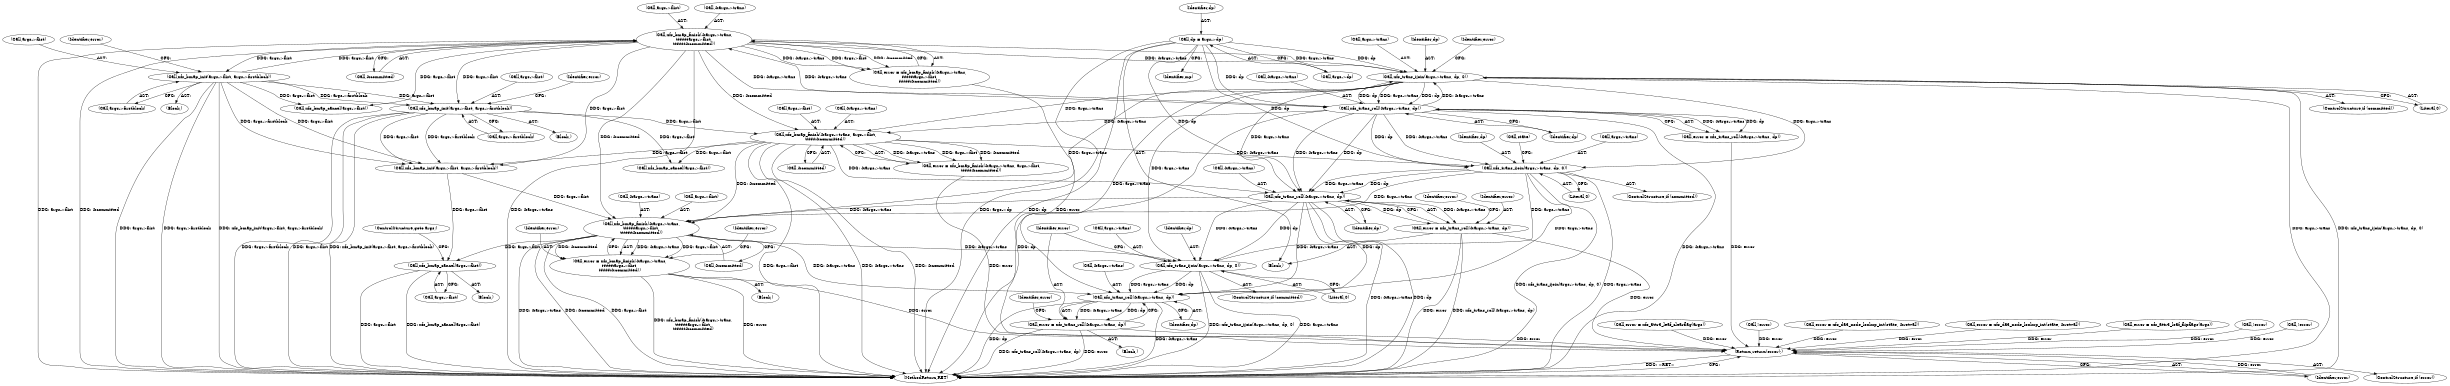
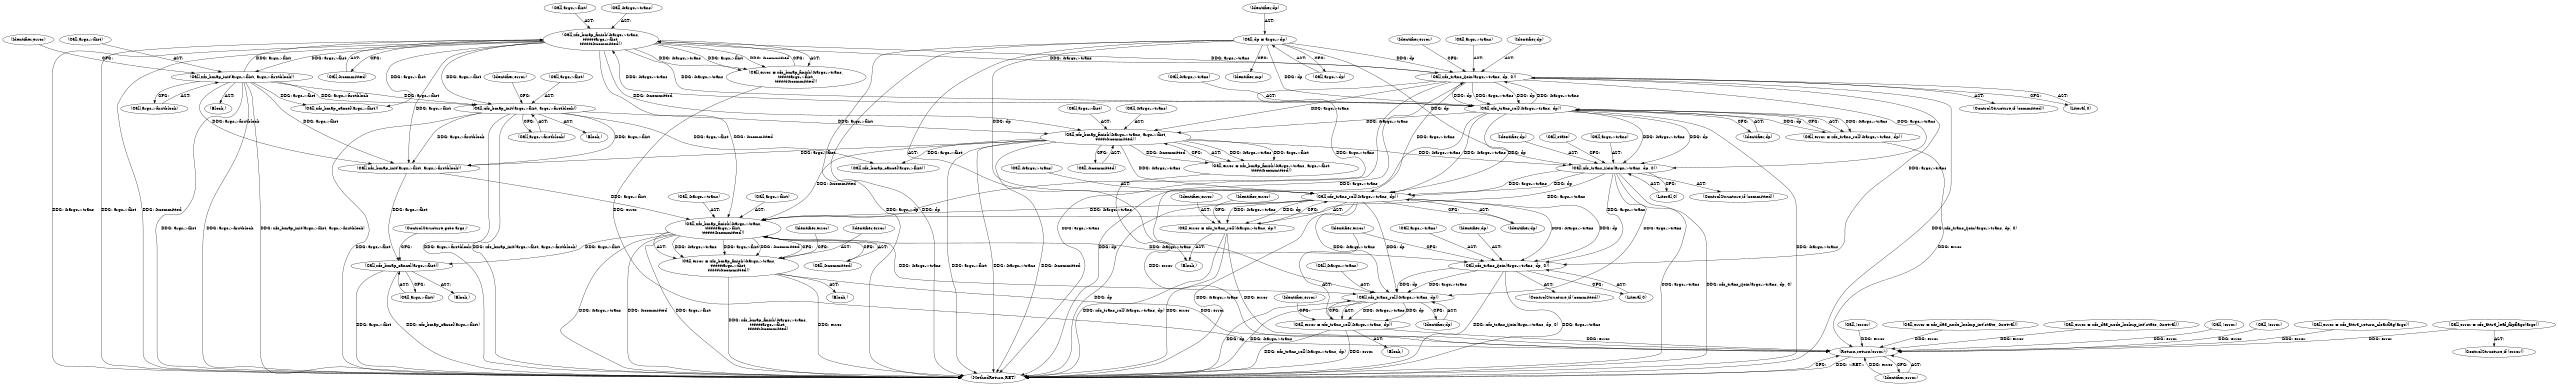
  digraph {
    n1 [label="(Call,xfs_trans_roll(&args->trans, dp))"]
    n2 [label="(Call,error = xfs_trans_roll(&args->trans, dp))"]
    n3 [label="(Call,xfs_bmap_finish(&args->trans,\n\t\t\t\t\t\t\targs->flist,\n\t\t\t\t\t\t\t&committed))"]
    n4 [label="(Call,xfs_trans_ijoin(args->trans, dp, 0))"]
    n5 [label="(Call,xfs_trans_roll(&args->trans, dp))"]
    n6 [label="(Identifier,dp)"]
    n7 [label="(MethodReturn,RET)"]
    n8 [label="(Block,)"]
    n9 [label="(Return,return(error);)"]
    n10 [label="(Call,error = xfs_bmap_finish(&args->trans,\n\t\t\t\t\t\t\targs->flist,\n\t\t\t\t\t\t\t&committed))"]
    n11 [label="(Call,xfs_bmap_cancel(args->flist))"]
    n12 [label="(Call,&committed)"]
    n13 [label="(Literal,0)"]
    n14 [label="(ControlStructure,if (committed))"]
    n15 [label="(Call,error = xfs_trans_roll(&args->trans, dp))"]
    n16 [label="(Identifier,dp)"]
    n17 [label="(Call,xfs_trans_ijoin(args->trans, dp, 0))"]
    n18 [label="(Literal,0)"]
    n19 [label="(ControlStructure,if (committed))"]
    n20 [label="(Call,xfs_bmap_finish(&args->trans, args->flist,\n\t\t\t\t\t\t&committed))"]
    n21 [label="(Call,xfs_bmap_init(args->flist, args->firstblock))"]
    n22 [label="(Call,&committed)"]
    n23 [label="(Call,xfs_bmap_cancel(args->flist))"]
    n24 [label="(Call,error = xfs_bmap_finish(&args->trans, args->flist,\n\t\t\t\t\t\t&committed))"]
    n25 [label="(Call,xfs_trans_ijoin(args->trans, dp, 0))"]
    n26 [label="(Call,xfs_bmap_finish(&args->trans,\n\t\t\t\t\t\t\targs->flist,\n\t\t\t\t\t\t\t&committed))"]
    n27 [label="(Call,xfs_trans_roll(&args->trans, dp))"]
    n28 [label="(ControlStructure,if (committed))"]
    n29 [label="(Literal,0)"]
    n30 [label="(Call,xfs_bmap_init(args->flist, args->firstblock))"]
    n31 [label="(Call,xfs_bmap_init(args->flist, args->firstblock))"]
    n32 [label="(Call,error = xfs_bmap_finish(&args->trans,\n\t\t\t\t\t\t\targs->flist,\n\t\t\t\t\t\t\t&committed))"]
    n33 [label="(Call,&committed)"]
    n34 [label="(Call,xfs_bmap_cancel(args->flist))"]
    n35 [label="(Call,error = xfs_trans_roll(&args->trans, dp))"]
    n36 [label="(Identifier,dp)"]
    n37 [label="(Block,)"]
    n38 [label="(Call,args->firstblock)"]
    n39 [label="(Call,args->firstblock)"]
    n40 [label="(Block,)"]
    n41 [label="(Call,dp = args->dp)"]
    n42 [label="(Call,args->dp)"]
    n43 [label="(Identifier,mp)"]
    n44 [label="(Identifier,error)"]
    n45 [label="(ControlStructure,if (error))"]
    n46 [label="(Block,)"]
    n47 [label="(Block,)"]
    n48 [label="(Call,args->flist)"]
    n49 [label="(Block,)"]
    n50 [label="(Identifier,error)"]
    n51 [label="(Call,&args->trans)"]
    n52 [label="(Call,error = xfs_da3_node_lookup_int(state, &retval))"]
    n53 [label="(Call,&args->trans)"]
    n54 [label="(Identifier,dp)"]
    n55 [label="(Identifier,dp)"]
    n56 [label="(Identifier,error)"]
    n57 [label="(Call,error = xfs_da3_node_lookup_int(state, &retval))"]
    n58 [label="(Call,error = xfs_attr3_leaf_flipflags(args))"]
    n59 [label="(Identifier,error)"]
    n60 [label="(Call,&args->trans)"]
    n61 [label="(Identifier,error)"]
    n62 [label="(Call,args->flist)"]
    n63 [label="(Call,args->trans)"]
    n64 [label="(Call,args->trans)"]
    n65 [label="(Call,args->flist)"]
    n66 [label="(Call,args->trans)"]
    n67 [label="(Identifier,error)"]
    n68 [label="(Call,!error)"]
    n69 [label="(Call,!error)"]
    n70 [label="(Call,&args->trans)"]
    n71 [label="(Identifier,dp)"]
-   n72 [label="(Call,error = xfs_attr3_leaf_clearflag(args))"]
+   n72 [label="(Call,error = xfs_attr3_return_clearflag(args))"]
    n73 [label="(Identifier,error)"]
    n74 [label="(ControlStructure,goto args;)"]
    n75 [label="(Call,state)"]
    n76 [label="(Call,args->flist)"]
    n77 [label="(Identifier,error)"]
    n78 [label="(Call,args->flist)"]
    n79 [label="(Call,!error)"]
    n80 [label="(Identifier,error)"]
    n81 [label="(Identifier,dp)"]
    n82 [label="(Call,&args->trans)"]
    n83 [label="(Identifier,error)"]
    n84 [label="(Call,args->flist)"]
    n85 [label="(Call,&args->trans)"]
    n1 -> n2 [label="AST: "]
    n1 -> n2 [label="DDG: &args->trans"]
    n1 -> n2 [label="DDG: dp"]
    n1 -> n3 [label="DDG: &args->trans"]
    n1 -> n4 [label="DDG: &args->trans"]
    n1 -> n4 [label="DDG: dp"]
    n1 -> n5 [label="DDG: &args->trans"]
    n1 -> n5 [label="DDG: dp"]
    n1 -> n6 [label="CFG: "]
    n1 -> n7 [label="DDG: &args->trans"]
    n1 -> n7 [label="DDG: dp"]
    n2 -> n1 [label="CFG: "]
    n2 -> n7 [label="DDG: error"]
    n2 -> n7 [label="DDG: xfs_trans_roll(&args->trans, dp)"]
    n2 -> n8 [label="AST: "]
    n2 -> n9 [label="DDG: error"]
    n3 -> n4 [label="DDG: &args->trans"]
    n3 -> n5 [label="DDG: &args->trans"]
    n3 -> n7 [label="DDG: &args->trans"]
    n3 -> n7 [label="DDG: &committed"]
    n3 -> n7 [label="DDG: args->flist"]
    n3 -> n10 [label="AST: "]
    n3 -> n10 [label="DDG: &args->trans"]
    n3 -> n10 [label="DDG: args->flist"]
    n3 -> n10 [label="DDG: &committed"]
    n3 -> n11 [label="DDG: args->flist"]
    n3 -> n12 [label="CFG: "]
    n4 -> n5 [label="DDG: args->trans"]
    n4 -> n5 [label="DDG: dp"]
    n4 -> n7 [label="DDG: xfs_trans_ijoin(args->trans, dp, 0)"]
    n4 -> n7 [label="DDG: args->trans"]
    n4 -> n13 [label="CFG: "]
    n4 -> n14 [label="AST: "]
    n5 -> n7 [label="DDG: dp"]
    n5 -> n7 [label="DDG: &args->trans"]
    n5 -> n15 [label="AST: "]
    n5 -> n15 [label="DDG: &args->trans"]
    n5 -> n15 [label="DDG: dp"]
    n5 -> n16 [label="CFG: "]
    n6 -> n1 [label="AST: "]
    n7 -> n9 [label="CFG: "]
    n9 -> n7 [label="DDG: <RET>"]
    n9 -> n44 [label="CFG: "]
-   n9 -> n45 [label="AST: "]
+   n58 -> n45 [label="AST: "]
    n10 -> n3 [label="CFG: "]
    n10 -> n7 [label="DDG: error"]
    n10 -> n7 [label="DDG: xfs_bmap_finish(&args->trans,\n\t\t\t\t\t\t\targs->flist,\n\t\t\t\t\t\t\t&committed)"]
    n10 -> n9 [label="DDG: error"]
    n10 -> n46 [label="AST: "]
    n11 -> n7 [label="DDG: args->flist"]
    n11 -> n7 [label="DDG: xfs_bmap_cancel(args->flist)"]
    n11 -> n47 [label="AST: "]
    n11 -> n48 [label="CFG: "]
    n12 -> n3 [label="AST: "]
    n13 -> n4 [label="AST: "]
    n15 -> n5 [label="CFG: "]
    n15 -> n7 [label="DDG: xfs_trans_roll(&args->trans, dp)"]
    n15 -> n7 [label="DDG: error"]
    n15 -> n9 [label="DDG: error"]
    n15 -> n49 [label="AST: "]
    n16 -> n5 [label="AST: "]
    n17 -> n1 [label="DDG: args->trans"]
    n17 -> n1 [label="DDG: dp"]
    n17 -> n3 [label="DDG: args->trans"]
    n17 -> n4 [label="DDG: args->trans"]
    n17 -> n5 [label="DDG: args->trans"]
    n17 -> n7 [label="DDG: args->trans"]
    n17 -> n7 [label="DDG: xfs_trans_ijoin(args->trans, dp, 0)"]
    n17 -> n18 [label="CFG: "]
    n17 -> n19 [label="AST: "]
    n18 -> n17 [label="AST: "]
    n20 -> n1 [label="DDG: &args->trans"]
    n20 -> n3 [label="DDG: &committed"]
    n20 -> n7 [label="DDG: args->flist"]
    n20 -> n7 [label="DDG: &args->trans"]
    n20 -> n7 [label="DDG: &committed"]
    n20 -> n17 [label="DDG: &args->trans"]
    n20 -> n21 [label="DDG: args->flist"]
    n20 -> n22 [label="CFG: "]
    n20 -> n23 [label="DDG: args->flist"]
    n20 -> n24 [label="AST: "]
    n20 -> n24 [label="DDG: &args->trans"]
    n20 -> n24 [label="DDG: args->flist"]
    n20 -> n24 [label="DDG: &committed"]
    n21 -> n3 [label="DDG: args->flist"]
    n21 -> n11 [label="DDG: args->flist"]
    n22 -> n20 [label="AST: "]
    n24 -> n9 [label="DDG: error"]
    n24 -> n20 [label="CFG: "]
    n25 -> n1 [label="DDG: args->trans"]
    n25 -> n3 [label="DDG: args->trans"]
    n25 -> n4 [label="DDG: args->trans"]
    n25 -> n5 [label="DDG: args->trans"]
    n25 -> n7 [label="DDG: xfs_trans_ijoin(args->trans, dp, 0)"]
    n25 -> n7 [label="DDG: args->trans"]
    n25 -> n17 [label="DDG: args->trans"]
    n25 -> n20 [label="DDG: args->trans"]
    n25 -> n26 [label="DDG: args->trans"]
    n25 -> n27 [label="DDG: args->trans"]
    n25 -> n27 [label="DDG: dp"]
    n25 -> n28 [label="AST: "]
    n25 -> n29 [label="CFG: "]
    n26 -> n3 [label="DDG: &committed"]
    n26 -> n7 [label="DDG: &args->trans"]
    n26 -> n7 [label="DDG: args->flist"]
    n26 -> n7 [label="DDG: &committed"]
    n26 -> n20 [label="DDG: &committed"]
    n26 -> n21 [label="DDG: args->flist"]
    n26 -> n25 [label="DDG: &args->trans"]
    n26 -> n27 [label="DDG: &args->trans"]
    n26 -> n30 [label="DDG: args->flist"]
    n26 -> n31 [label="DDG: args->flist"]
    n26 -> n32 [label="AST: "]
    n26 -> n32 [label="DDG: &args->trans"]
    n26 -> n32 [label="DDG: args->flist"]
    n26 -> n32 [label="DDG: &committed"]
    n26 -> n33 [label="CFG: "]
    n26 -> n34 [label="DDG: args->flist"]
    n27 -> n1 [label="DDG: &args->trans"]
    n27 -> n1 [label="DDG: dp"]
    n27 -> n7 [label="DDG: dp"]
    n27 -> n7 [label="DDG: &args->trans"]
    n27 -> n17 [label="DDG: &args->trans"]
    n27 -> n17 [label="DDG: dp"]
    n27 -> n20 [label="DDG: &args->trans"]
    n27 -> n25 [label="DDG: &args->trans"]
    n27 -> n25 [label="DDG: dp"]
    n27 -> n26 [label="DDG: &args->trans"]
    n27 -> n35 [label="AST: "]
    n27 -> n35 [label="DDG: &args->trans"]
    n27 -> n35 [label="DDG: dp"]
    n27 -> n36 [label="CFG: "]
    n29 -> n25 [label="AST: "]
    n30 -> n7 [label="DDG: args->flist"]
    n30 -> n7 [label="DDG: args->firstblock"]
    n30 -> n7 [label="DDG: xfs_bmap_init(args->flist, args->firstblock)"]
    n30 -> n21 [label="DDG: args->flist"]
    n30 -> n21 [label="DDG: args->firstblock"]
    n30 -> n26 [label="DDG: args->flist"]
    n30 -> n31 [label="DDG: args->flist"]
    n30 -> n31 [label="DDG: args->firstblock"]
    n30 -> n34 [label="DDG: args->flist"]
    n30 -> n37 [label="AST: "]
    n30 -> n38 [label="CFG: "]
    n31 -> n7 [label="DDG: xfs_bmap_init(args->flist, args->firstblock)"]
    n31 -> n7 [label="DDG: args->flist"]
    n31 -> n7 [label="DDG: args->firstblock"]
    n31 -> n20 [label="DDG: args->flist"]
    n31 -> n21 [label="DDG: args->flist"]
    n31 -> n21 [label="DDG: args->firstblock"]
    n31 -> n23 [label="DDG: args->flist"]
    n31 -> n39 [label="CFG: "]
    n31 -> n40 [label="AST: "]
    n32 -> n9 [label="DDG: error"]
    n32 -> n26 [label="CFG: "]
    n33 -> n26 [label="AST: "]
    n35 -> n9 [label="DDG: error"]
    n35 -> n27 [label="CFG: "]
    n36 -> n27 [label="AST: "]
    n38 -> n30 [label="AST: "]
    n39 -> n31 [label="AST: "]
    n41 -> n1 [label="DDG: dp"]
    n41 -> n7 [label="DDG: args->dp"]
    n41 -> n7 [label="DDG: dp"]
    n41 -> n8 [label="AST: "]
    n41 -> n17 [label="DDG: dp"]
    n41 -> n25 [label="DDG: dp"]
    n41 -> n27 [label="DDG: dp"]
    n41 -> n42 [label="CFG: "]
    n41 -> n43 [label="CFG: "]
    n42 -> n41 [label="AST: "]
    n44 -> n9 [label="AST: "]
    n44 -> n9 [label="DDG: error"]
    n48 -> n11 [label="AST: "]
    n50 -> n31 [label="CFG: "]
    n51 -> n20 [label="AST: "]
    n52 -> n9 [label="DDG: error"]
    n53 -> n1 [label="AST: "]
    n54 -> n4 [label="AST: "]
    n55 -> n41 [label="AST: "]
    n56 -> n15 [label="CFG: "]
    n57 -> n9 [label="DDG: error"]
    n58 -> n9 [label="DDG: error"]
    n59 -> n4 [label="CFG: "]
    n59 -> n15 [label="AST: "]
    n60 -> n3 [label="AST: "]
    n61 -> n2 [label="CFG: "]
    n62 -> n20 [label="AST: "]
    n63 -> n4 [label="AST: "]
    n64 -> n17 [label="AST: "]
    n65 -> n30 [label="AST: "]
    n66 -> n25 [label="AST: "]
    n67 -> n30 [label="CFG: "]
    n68 -> n9 [label="DDG: error"]
    n69 -> n9 [label="DDG: error"]
    n70 -> n5 [label="AST: "]
    n71 -> n17 [label="AST: "]
    n72 -> n9 [label="DDG: error"]
    n73 -> n10 [label="CFG: "]
    n74 -> n11 [label="CFG: "]
    n75 -> n17 [label="CFG: "]
    n76 -> n26 [label="AST: "]
    n77 -> n10 [label="AST: "]
    n78 -> n3 [label="AST: "]
    n79 -> n9 [label="DDG: error"]
    n80 -> n2 [label="AST: "]
    n81 -> n25 [label="AST: "]
    n82 -> n26 [label="AST: "]
    n83 -> n25 [label="CFG: "]
    n84 -> n31 [label="AST: "]
    n85 -> n27 [label="AST: "]
  }
